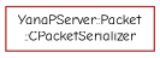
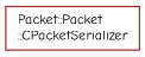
  digraph {
    rankdir=LR
    fontname="Comic Neue"
-   n1 [color=brown fillcolor=white fontname="Comic Neue" fontsize=10 height=0.2 label="YanaPServer::Packet\l::CPacketSerializer" shape=record style=filled width=0.4]
+   n1 [color=brown fillcolor=white fontname="Comic Neue" fontsize=10 height=0.2 label="Packet::Packet\l::CPacketSerializer" shape=record style=filled width=0.4]
  }
